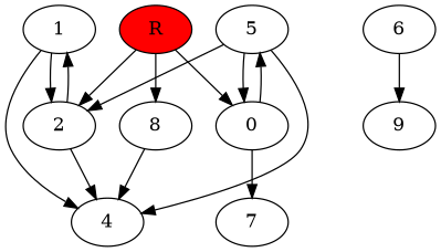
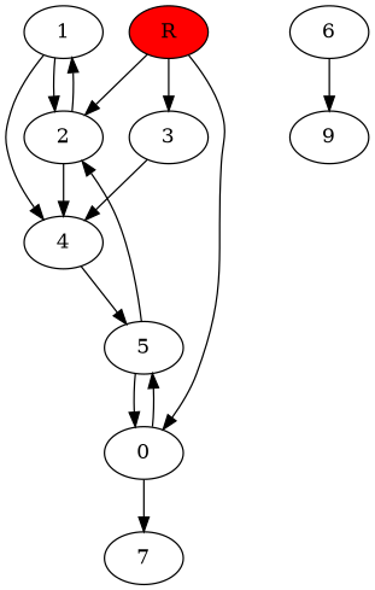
  digraph {
    1
    2
    4
    5
-   3 [label=8]
+   3
    n6 [label=0]
    7
    6
    9
    R [fillcolor="#ff0000" style=filled]
    1 -> 2
    1 -> 4
    2 -> 1
    2 -> 4
-   5 -> 4
+   4 -> 5
    5 -> 2
    5 -> n6
    3 -> 4
    n6 -> 5
    n6 -> 7
    6 -> 9
    R -> 2
    R -> 3
    R -> n6
  }
